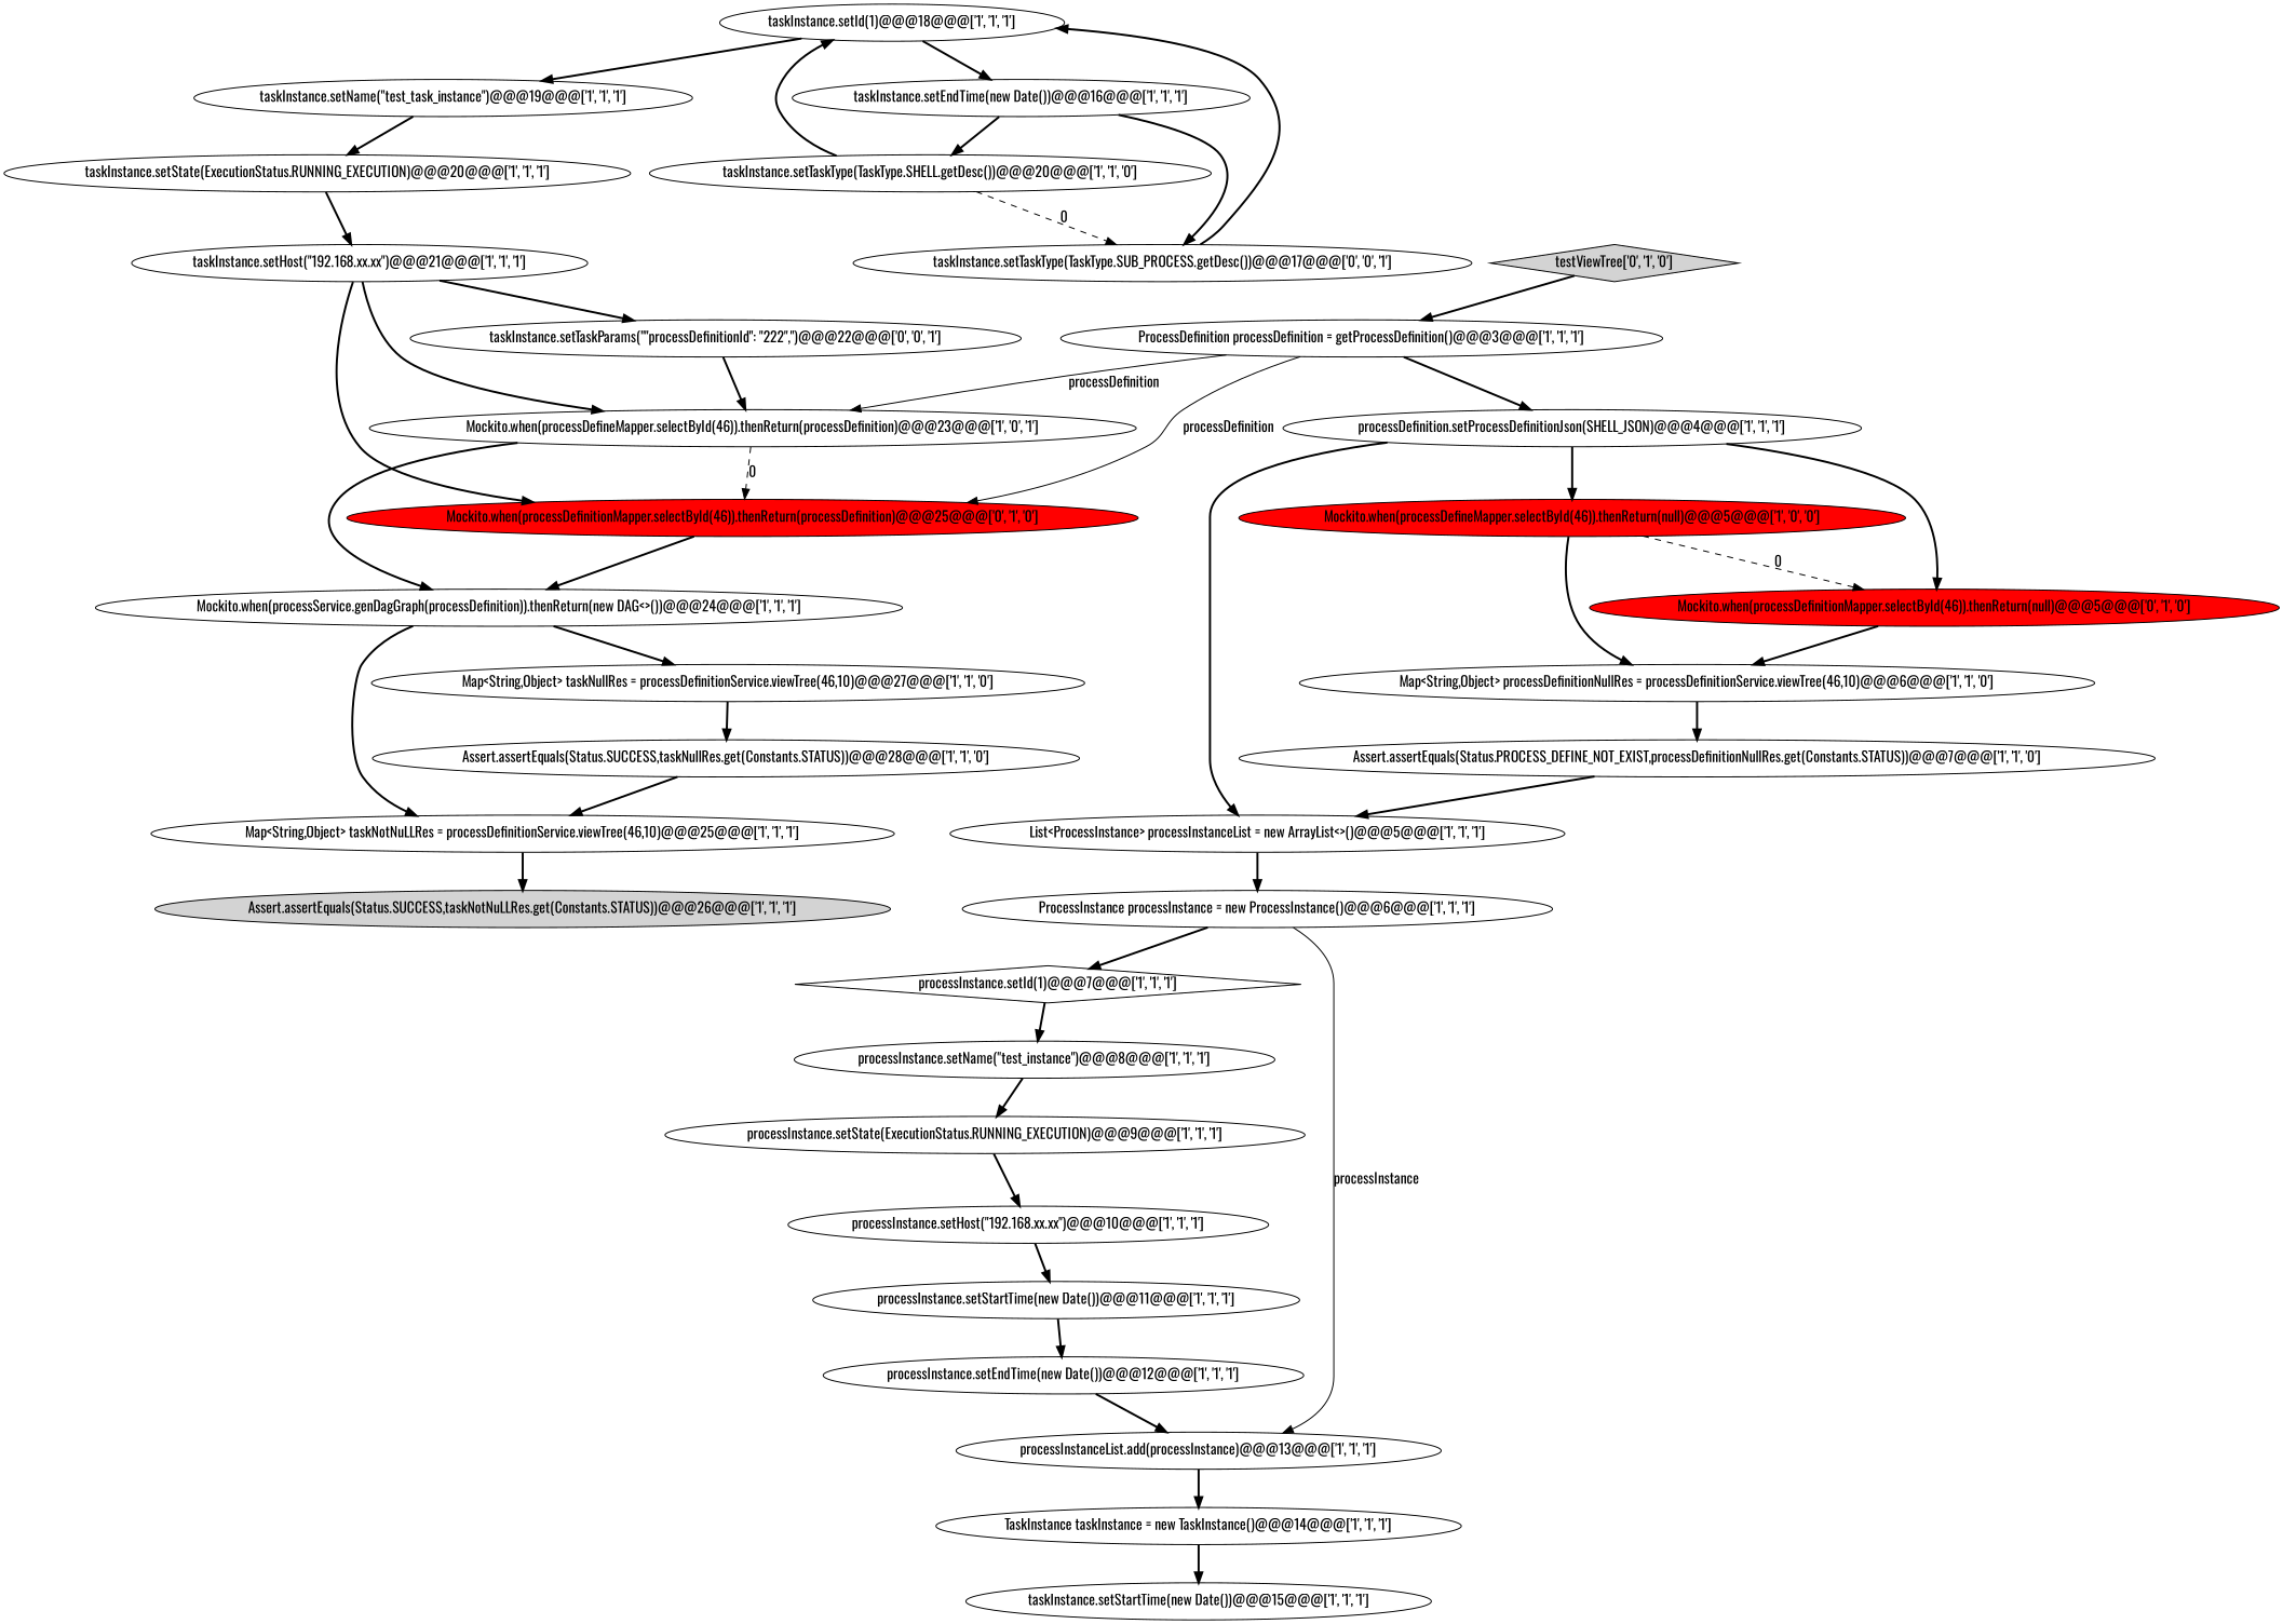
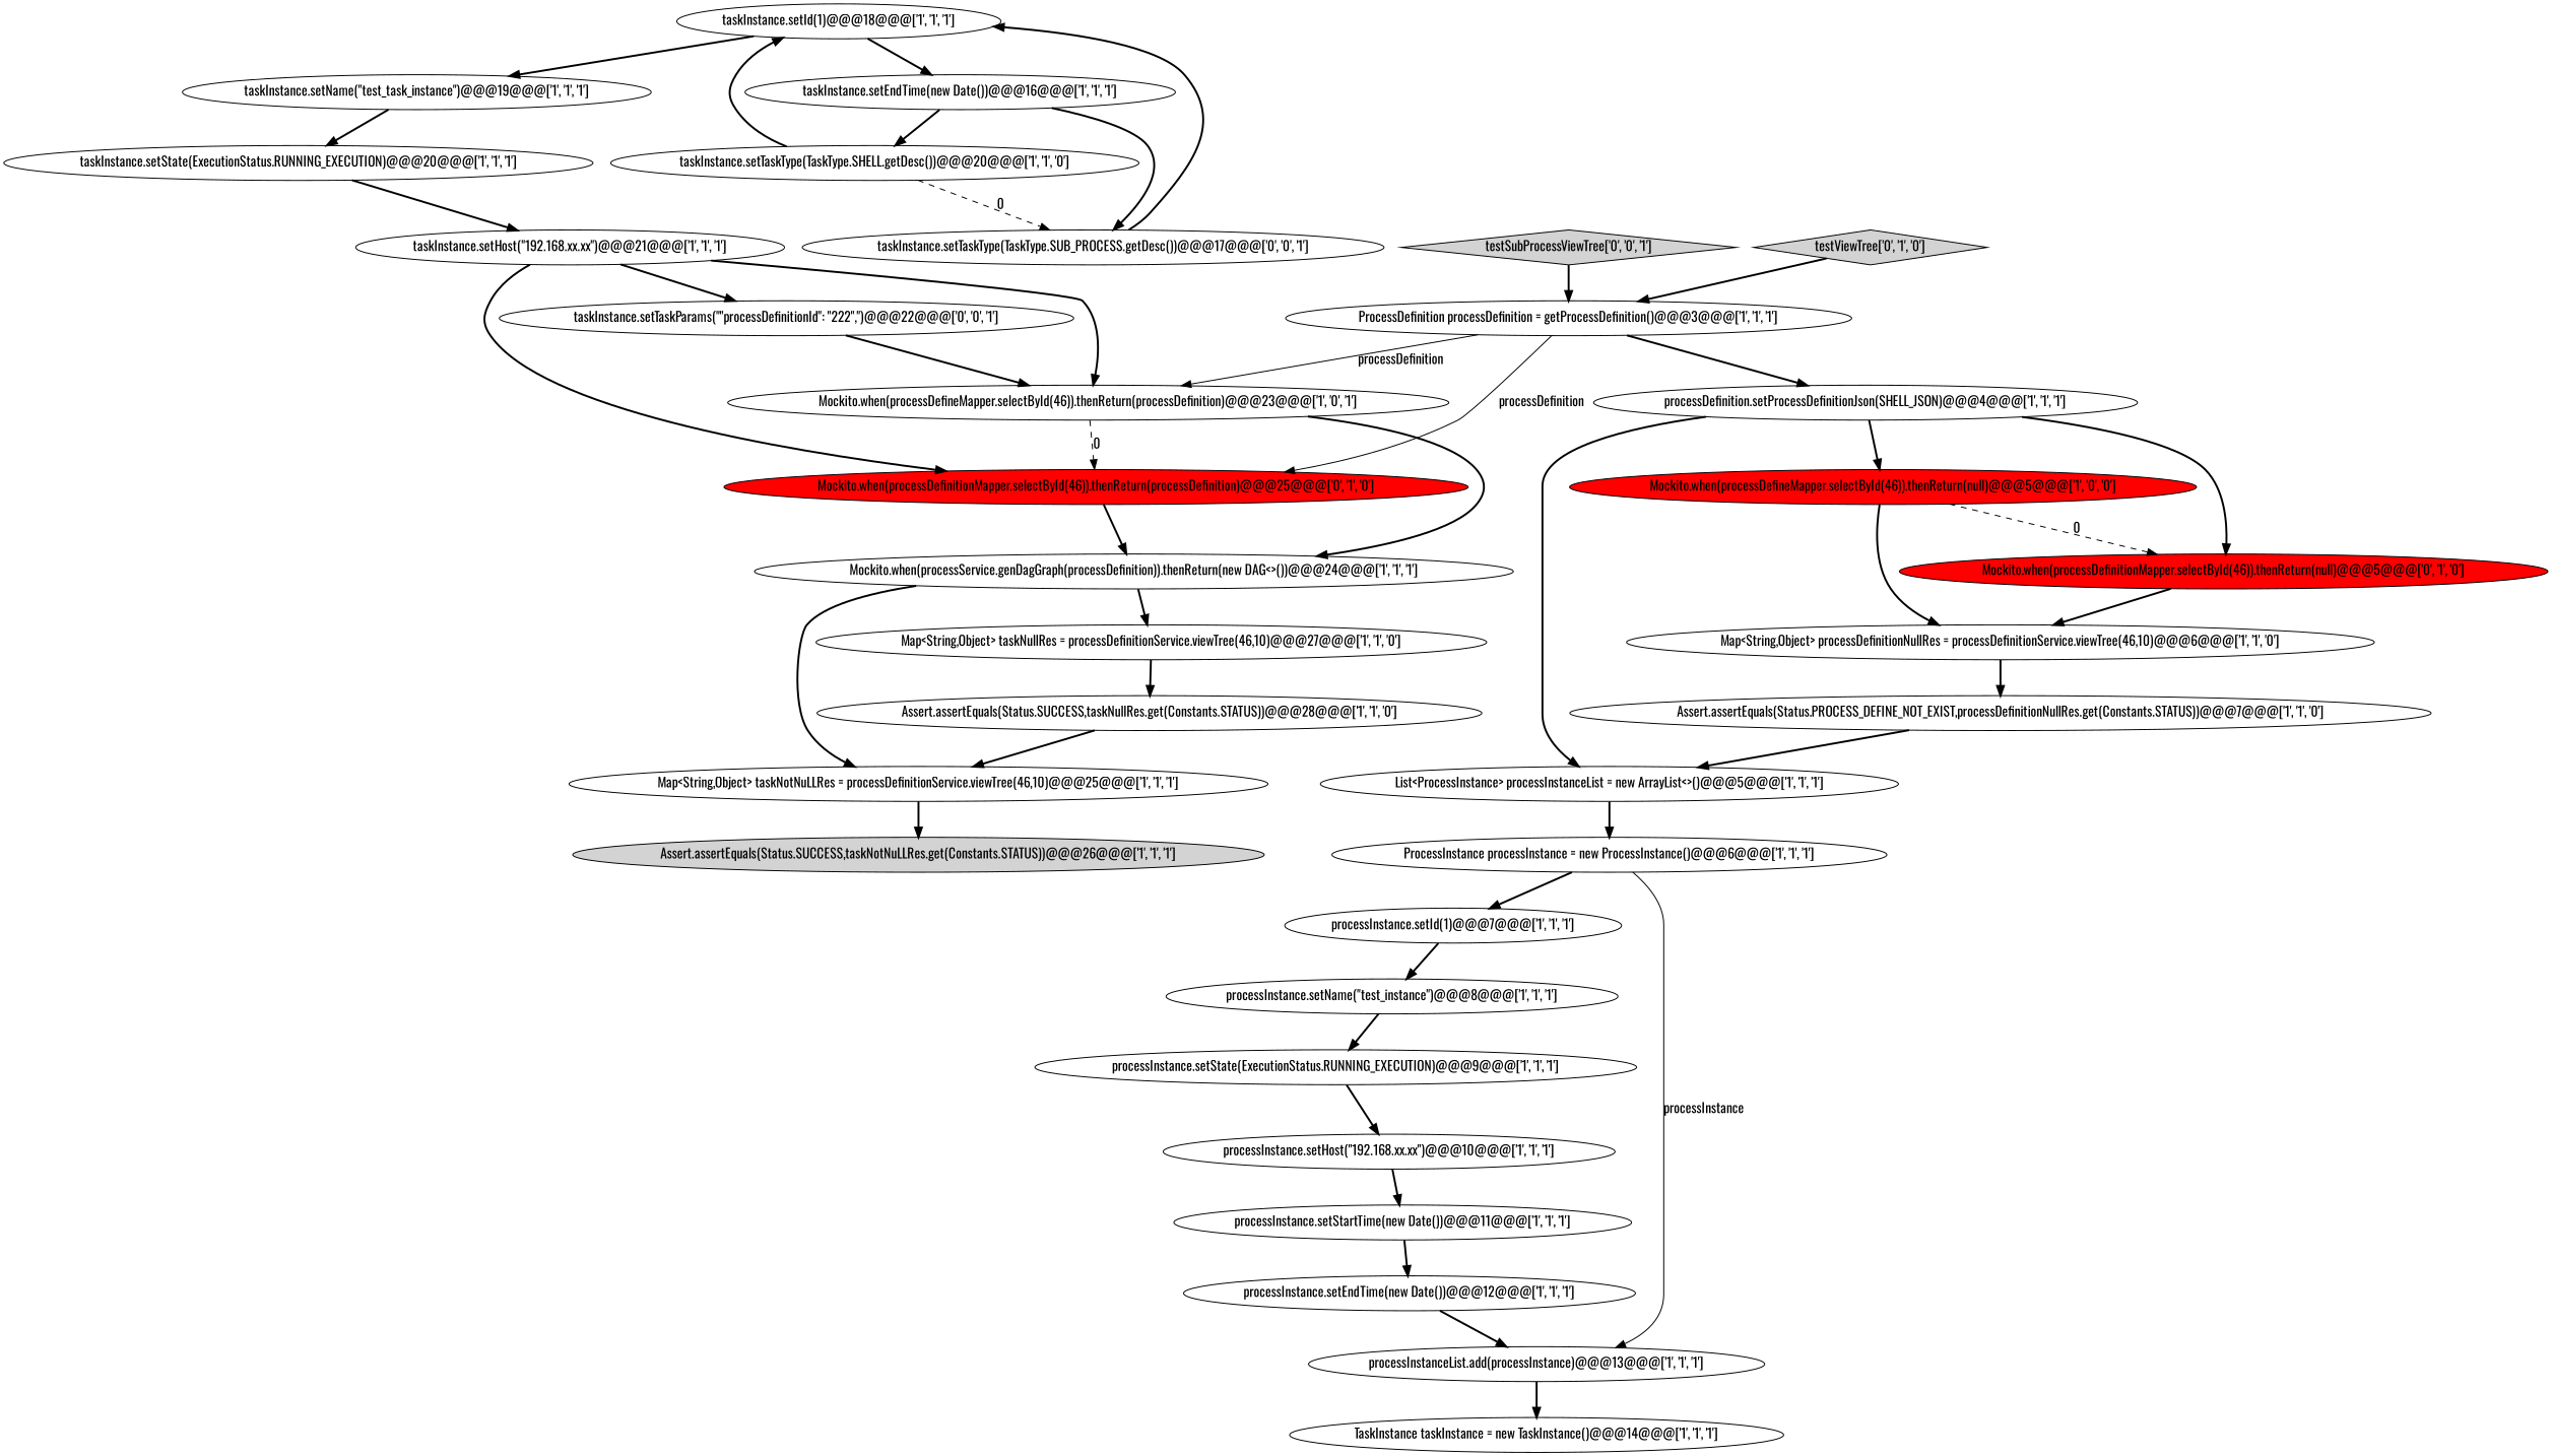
  digraph {
    fontname=Oswald
    node [fillcolor=white fontname=Oswald shape=ellipse style=filled]
    edge [fontname=Oswald style=bold]
    n1 [label="processInstance.setState(ExecutionStatus.RUNNING_EXECUTION)@@@9@@@['1', '1', '1']"]
    n2 [label="processInstance.setHost(\"192.168.xx.xx\")@@@10@@@['1', '1', '1']"]
    n3 [label="processInstance.setStartTime(new Date())@@@11@@@['1', '1', '1']"]
-   n4 [label="processInstance.setId(1)@@@7@@@['1', '1', '1']" shape=diamond]
+   n4 [label="processInstance.setId(1)@@@7@@@['1', '1', '1']"]
    n5 [label="processInstance.setName(\"test_instance\")@@@8@@@['1', '1', '1']"]
    n6 [label="processInstance.setEndTime(new Date())@@@12@@@['1', '1', '1']"]
    n7 [label="processInstanceList.add(processInstance)@@@13@@@['1', '1', '1']"]
    n8 [label="TaskInstance taskInstance = new TaskInstance()@@@14@@@['1', '1', '1']"]
    n9 [label="processDefinition.setProcessDefinitionJson(SHELL_JSON)@@@4@@@['1', '1', '1']"]
    n10 [fillcolor=red label="Mockito.when(processDefinitionMapper.selectById(46)).thenReturn(null)@@@5@@@['0', '1', '0']"]
    n11 [fillcolor=red label="Mockito.when(processDefineMapper.selectById(46)).thenReturn(null)@@@5@@@['1', '0', '0']"]
    n12 [label="List<ProcessInstance> processInstanceList = new ArrayList<>()@@@5@@@['1', '1', '1']"]
    n13 [label="Map<String,Object> processDefinitionNullRes = processDefinitionService.viewTree(46,10)@@@6@@@['1', '1', '0']"]
    n14 [label="ProcessInstance processInstance = new ProcessInstance()@@@6@@@['1', '1', '1']"]
    n15 [fillcolor=lightgray label="Assert.assertEquals(Status.SUCCESS,taskNotNuLLRes.get(Constants.STATUS))@@@26@@@['1', '1', '1']"]
    n16 [label="taskInstance.setName(\"test_task_instance\")@@@19@@@['1', '1', '1']"]
    n17 [label="taskInstance.setState(ExecutionStatus.RUNNING_EXECUTION)@@@20@@@['1', '1', '1']"]
    n18 [label="taskInstance.setHost(\"192.168.xx.xx\")@@@21@@@['1', '1', '1']"]
    n19 [label="Map<String,Object> taskNotNuLLRes = processDefinitionService.viewTree(46,10)@@@25@@@['1', '1', '1']"]
    n20 [label="Assert.assertEquals(Status.PROCESS_DEFINE_NOT_EXIST,processDefinitionNullRes.get(Constants.STATUS))@@@7@@@['1', '1', '0']"]
-   n21 [label="taskInstance.setStartTime(new Date())@@@15@@@['1', '1', '1']"]
    n22 [label="Assert.assertEquals(Status.SUCCESS,taskNullRes.get(Constants.STATUS))@@@28@@@['1', '1', '0']"]
    n23 [label="taskInstance.setId(1)@@@18@@@['1', '1', '1']"]
    n24 [label="taskInstance.setEndTime(new Date())@@@16@@@['1', '1', '1']"]
    n25 [label="taskInstance.setTaskType(TaskType.SUB_PROCESS.getDesc())@@@17@@@['0', '0', '1']"]
    n26 [label="Map<String,Object> taskNullRes = processDefinitionService.viewTree(46,10)@@@27@@@['1', '1', '0']"]
    n27 [label="taskInstance.setTaskType(TaskType.SHELL.getDesc())@@@20@@@['1', '1', '0']"]
    n28 [label="ProcessDefinition processDefinition = getProcessDefinition()@@@3@@@['1', '1', '1']"]
    n29 [fillcolor=red label="Mockito.when(processDefinitionMapper.selectById(46)).thenReturn(processDefinition)@@@25@@@['0', '1', '0']"]
    n30 [label="Mockito.when(processDefineMapper.selectById(46)).thenReturn(processDefinition)@@@23@@@['1', '0', '1']"]
    n31 [label="Mockito.when(processService.genDagGraph(processDefinition)).thenReturn(new DAG<>())@@@24@@@['1', '1', '1']"]
    n32 [fillcolor=lightgray label="testViewTree['0', '1', '0']" shape=diamond]
    n33 [label="taskInstance.setTaskParams(\"\"processDefinitionId\": \"222\",\")@@@22@@@['0', '0', '1']"]
+   n34 [fillcolor=lightgray label="testSubProcessViewTree['0', '0', '1']" shape=diamond]
    n1 -> n2
    n2 -> n3
    n3 -> n6
    n4 -> n5
    n5 -> n1
    n6 -> n7
    n7 -> n8
-   n8 -> n21
    n9 -> n10
    n9 -> n11
    n9 -> n12
    n10 -> n13
    n11 -> n10 [label=0 style=dashed]
    n11 -> n13
    n12 -> n14
    n13 -> n20
    n14 -> n4
    n14 -> n7 [label=processInstance style=solid]
    n16 -> n17
    n17 -> n18
    n18 -> n29
    n18 -> n30
    n18 -> n33
    n19 -> n15
    n20 -> n12
    n22 -> n19
    n23 -> n16
    n23 -> n24
    n24 -> n25
    n24 -> n27
    n25 -> n23
    n26 -> n22
    n27 -> n23
    n27 -> n25 [label=0 style=dashed]
    n28 -> n9
    n28 -> n29 [label=processDefinition style=solid]
    n28 -> n30 [label=processDefinition style=solid]
    n29 -> n31
    n30 -> n29 [label=0 style=dashed]
    n30 -> n31
    n31 -> n19
    n31 -> n26
    n32 -> n28
    n33 -> n30
+   n34 -> n28
  }
